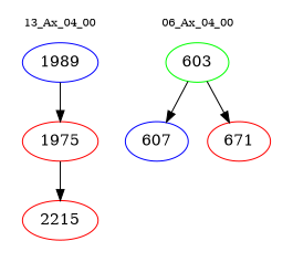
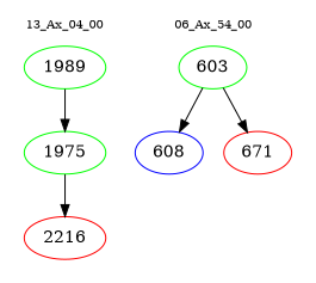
  digraph {
    node [color=green]
    edge [color=black]
-   n1 [color=red label=1975]
-   n2 [color=blue label=1989]
-   n3 [color=red label=2215]
+   n1 [label=1975]
+   n2 [label=1989]
+   n3 [color=red label=2216]
    n4 [label=603]
-   n5 [color=blue label=607]
+   n5 [color=blue label=608]
    n6 [color=red label=671]
    subgraph cluster_1 {
      color=white
      fontsize=10
      label="13_Ax_04_00"
      n1
      n2
      n3
    }
    subgraph cluster_2 {
      color=white
      fontsize=10
-     label="06_Ax_04_00"
+     label="06_Ax_54_00"
      n4
      n5
      n6
    }
    n1 -> n3
    n2 -> n1
    n4 -> n5
    n4 -> n6
  }
